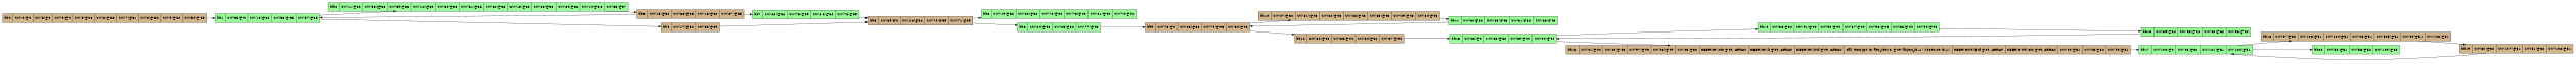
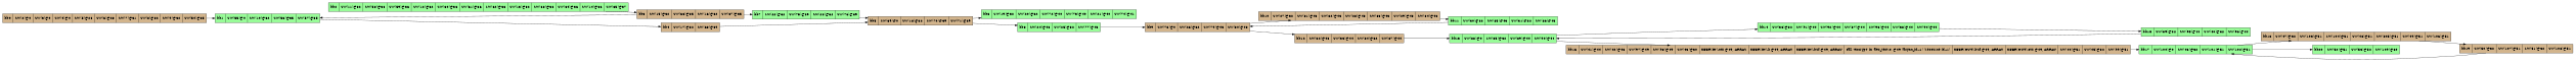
  digraph {
    rankdir=LR
    node [fillcolor=palegreen shape=record style=filled]
    n1 [fillcolor=tan label="{bb0|<x0x28aa330>SW(2)@0\n|<x0x28a9850>SW(3)@0\n|<x0x28aa9a0>SW(4)@0\n|<x0x3329010>SW(5)@28\n|<x0x3329270>SW(6)@28\n|<x0x332b4b0>SW(7)@31\n|<x0x3329460>SW(8)@32\n|<x0x33295c0>SW(9)@32\n|<x0x3330380>SW(54)@35\n}"]
    n2 [label="{bb1|<x0x3330660>SW(55)@0\n|<x0x3329720>SW(10)@32\n|<x0x33323e0>SW(56)@35\n|<x0x3332550>SW(57)@35\n}"]
    n3 [label="{bb2|<x0x332a660>SW(11)@32\n|<x0x3332610>SW(58)@36\n|<x0x3332730>SW(59)@36\n|<x0x332a7c0>SW(12)@32\n|<x0x33328f0>SW(60)@36\n|<x0x3332ac0>SW(61)@36\n|<x0x3332c50>SW(62)@36\n|<x0x332a920>SW(13)@32\n|<x0x3332e10>SW(63)@36\n|<x0x3332ed0>SW(64)@36\n|<x0x332aaf0>SW(14)@36\n|<x0x33330c0>SW(65)@37\n}"]
    n4 [fillcolor=tan label="{bb4|<x0x332afd0>SW(17)@32\n|<x0x33339e0>SW(68)@39\n}"]
    n5 [fillcolor=tan label="{bb3|<x0x332ae20>SW(15)@32\n|<x0x3333400>SW(66)@35\n|<x0x332e5c0>SW(16)@32\n|<x0x33335f0>SW(67)@35\n}"]
    n6 [fillcolor=tan label="{bb5|<x0x3333c90>SW(69)@0\n|<x0x332b190>SW(18)@32\n|<x0x3333e30>SW(70)@39\n|<x0x3336680>SW(71)@39\n}"]
    n7 [label="{bb7|<x0x332e280>SW(22)@32\n|<x0x3336fb0>SW(75)@39\n|<x0x332e3a0>SW(23)@32\n|<x0x33371b0>SW(76)@39\n}"]
    n8 [label="{bb6|<x0x332dbe0>SW(19)@32\n|<x0x332ddb0>SW(20)@32\n|<x0x33369c0>SW(72)@40\n|<x0x3336b50>SW(73)@40\n|<x0x332df80>SW(21)@40\n|<x0x3336c70>SW(74)@41\n}"]
    n9 [label="{bb8|<x0x332d7e0>SW(24)@43\n|<x0x332b640>SW(25)@32\n|<x0x3333930>SW(77)@43\n}"]
    n10 [fillcolor=tan label="{bb9|<x0x33379a0>SW(78)@0\n|<x0x332e7d0>SW(26)@32\n|<x0x3337b60>SW(79)@43\n|<x0x33345a0>SW(80)@43\n}"]
    n11 [fillcolor=tan label="{bb10|<x0x332e9a0>SW(27)@32\n|<x0x3336420>SW(81)@43\n|<x0x3334660>SW(82)@43\n|<x0x332b6e0>SW(28)@43\n|<x0x3334860>SW(83)@43\n|<x0x332b9f0>SW(29)@43\n|<x0x3334a50>SW(84)@43\n}"]
    n12 [fillcolor=tan label="{bb12|<x0x332bbd0>SW(32)@43\n|<x0x332be00>SW(33)@44\n|<x0x332bfd0>SW(34)@32\n|<x0x3335150>SW(87)@44\n}"]
    n13 [label="{bb11|<x0x332ba90>SW(30)@32\n|<x0x3334d60>SW(85)@43\n|<x0x332bb30>SW(31)@32\n|<x0x3334e20>SW(86)@43\n}"]
    n14 [label="{bb13|<x0x3335430>SW(88)@0\n|<x0x332c0b0>SW(35)@32\n|<x0x333b070>SW(89)@44\n|<x0x333b240>SW(90)@44\n}"]
    n15 [label="{bb14|<x0x332c170>SW(36)@32\n|<x0x3335700>SW(91)@44\n|<x0x3335db0>SW(92)@44\n|<x0x332c230>SW(37)@44\n|<x0x3335820>SW(93)@44\n|<x0x332c2d0>SW(38)@44\n|<x0x33359c0>SW(94)@44\n}"]
    n16 [fillcolor=tan label="{bb16|<x0x332c7d0>SW(41)@44\n|<x0x332c950>SW(42)@46\n|<x0x3337530>SW(97)@49\n|<x0x333ab70>SW(98)@49\n|<x0x332cc60>SW(43)@30\n|<x0x333ba50>XFER(IN):ctx @49, ARRAY\n|<x0x333d4c0>XFER(IN):k @49, ARRAY\n|<x0x333d5e0>XFER(IN):buf @49, ARRAY\n|<x0x28a9fa0>call 'encrypt' in 'aes_test.c' @49 (async_id:-1) (resource id:-1)\n|<x0x333d700>XFER(OUT):buf @49, ARRAY\n|<x0x333bb40>XFER(OUT):ctx @49, ARRAY\n|<x0x332d2e0>SW(44)@51\n|<x0x33314b0>SW(45)@32\n|<x0x333adc0>SW(99)@51\n}"]
    n17 [label="{bb15|<x0x332c4a0>SW(39)@32\n|<x0x333a000>SW(95)@44\n|<x0x332c600>SW(40)@32\n|<x0x333a200>SW(96)@44\n}"]
    n18 [label="{bb17|<x0x3338080>SW(100)@0\n|<x0x33317a0>SW(46)@32\n|<x0x3339d30>SW(101)@51\n|<x0x3339e80>SW(102)@51\n}"]
    n19 [fillcolor=tan label="{bb18|<x0x3331b00>SW(47)@32\n|<x0x33383b0>SW(103)@51\n|<x0x3338580>SW(104)@51\n|<x0x33318a0>SW(48)@51\n|<x0x3338740>SW(305)@51\n|<x0x3331d70>SW(49)@51\n|<x0x3338900>SW(106)@51\n}"]
    n20 [label="{bb20|<x0x332ec10>SW(52)@51\n|<x0x332ed50>SW(53)@52\n|<x0x33390f0>SW(109)@60\n}"]
    n21 [fillcolor=tan label="{bb19|<x0x33321a0>SW(50)@32\n|<x0x3338b70>SW(107)@51\n|<x0x3331f60>SW(51)@32\n|<x0x3338d70>SW(108)@51\n}"]
    n1 -> n2
-   n2 -> n3
    n2 -> n4
    n3 -> n5
    n4 -> n6
    n5 -> n2
    n5 -> n7
    n6 -> n8
    n6 -> n9
    n7 -> n6
    n9 -> n10
    n10 -> n11
    n10 -> n12
    n11 -> n13
    n12 -> n14
    n13 -> n10
    n14 -> n15
    n14 -> n16
    n15 -> n17
    n16 -> n18
    n17 -> n14
    n18 -> n19
    n18 -> n20
    n19 -> n21
    n21 -> n18
  }
